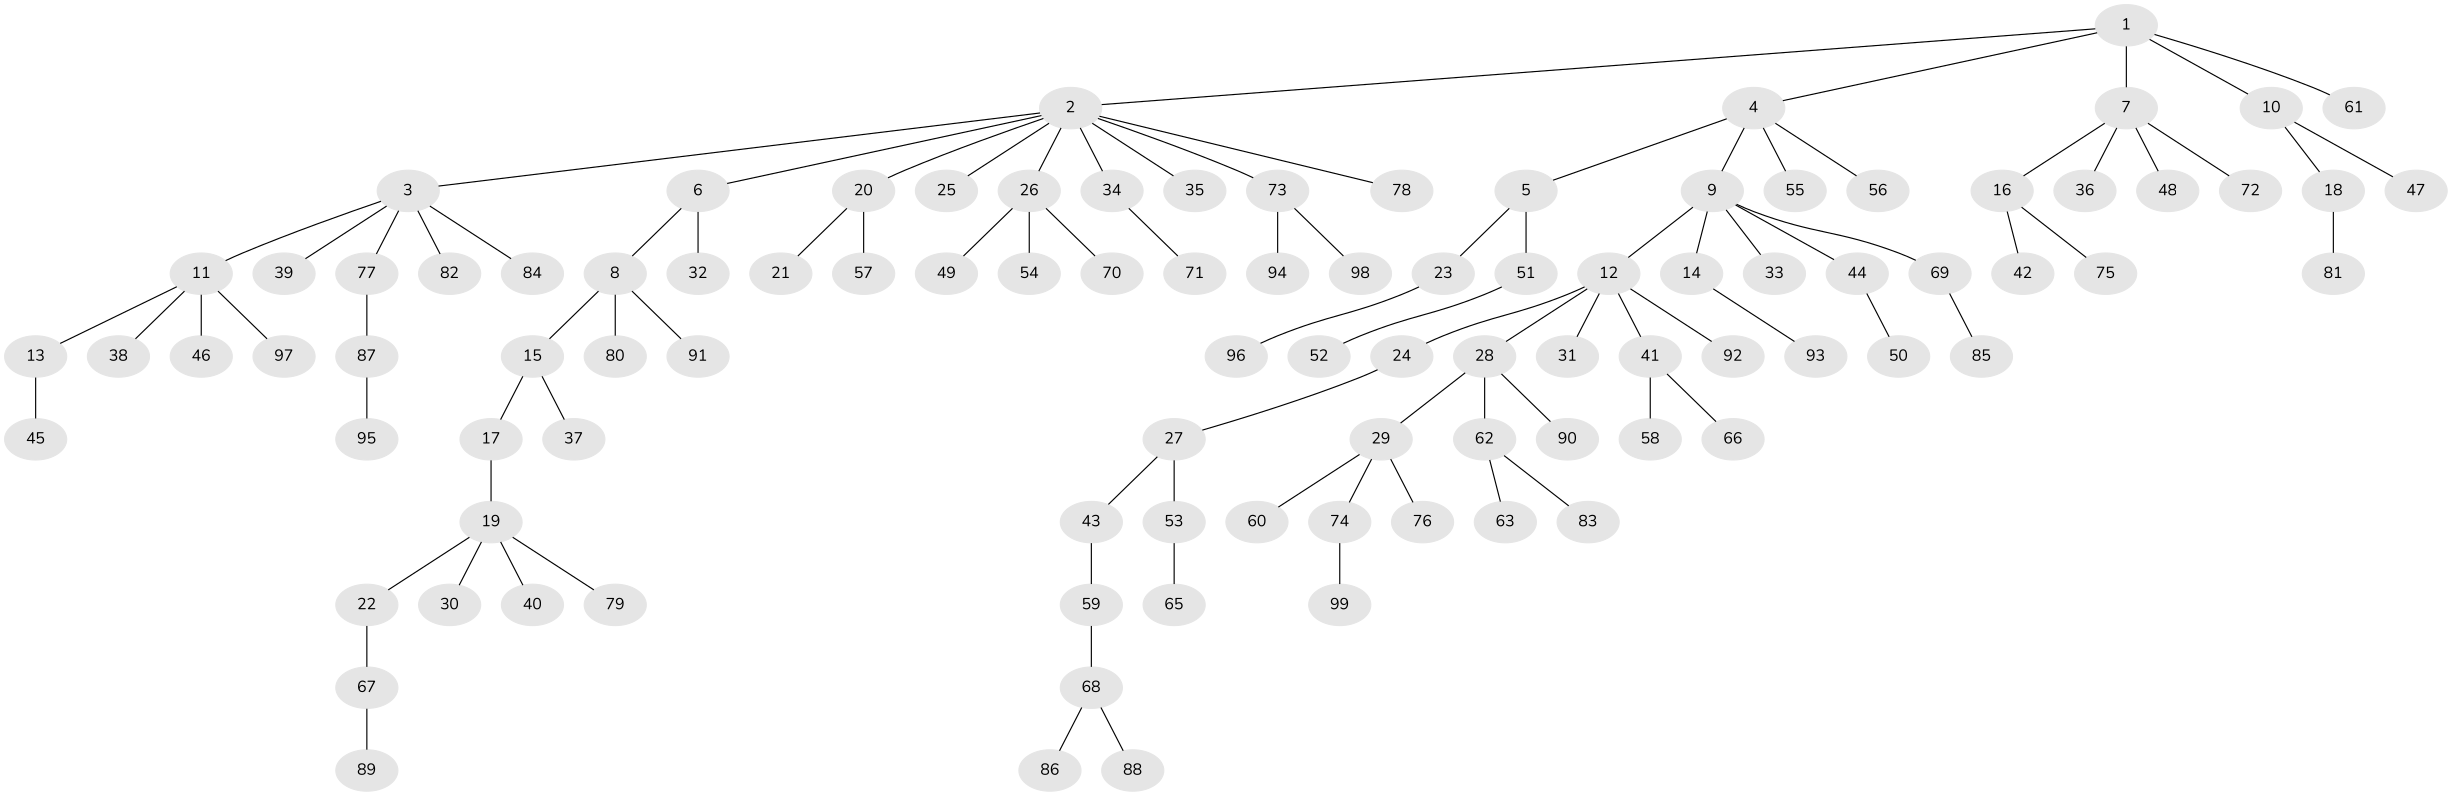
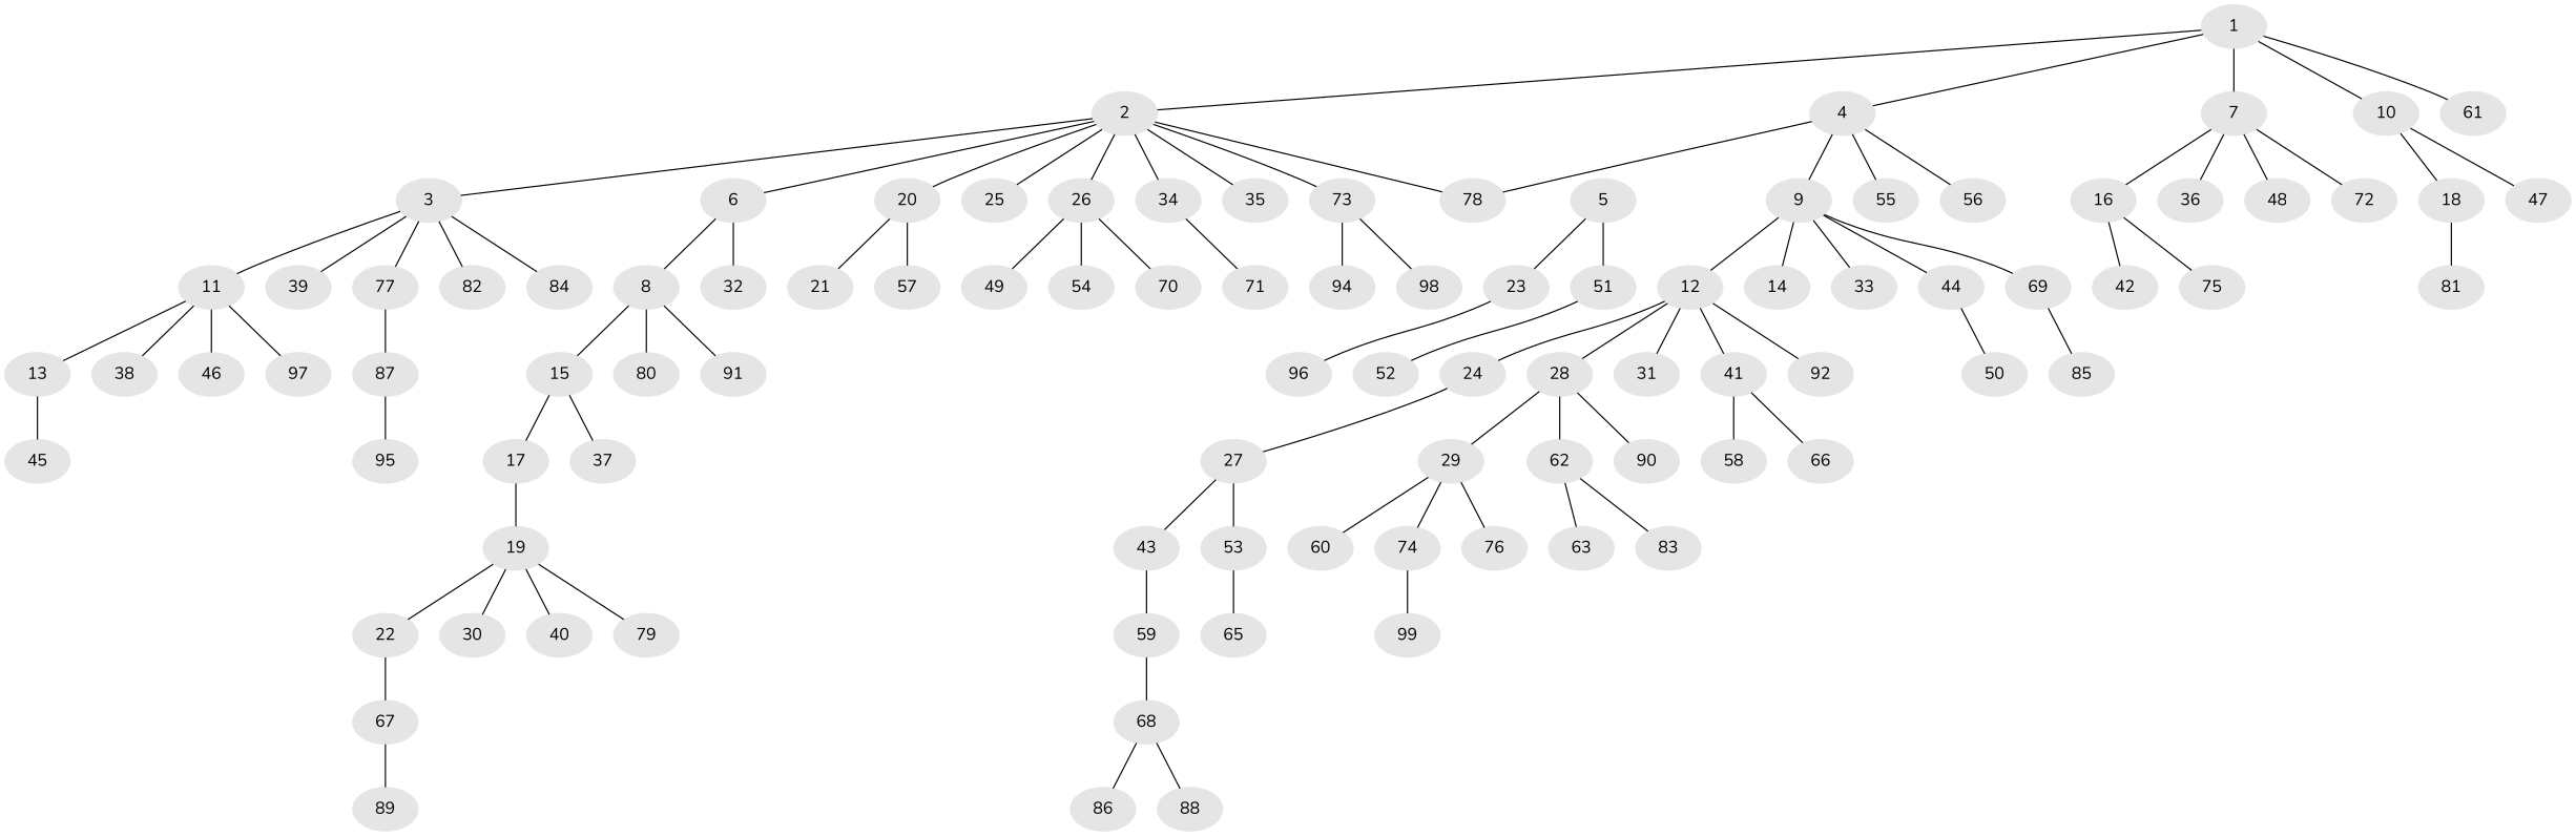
  graph {
    fontname=Nunito
    node [color=gray90 fontname=Nunito style=filled]
    edge [fontname=Nunito]
    1
    2
    4
    7
    10
    61
    3
    6
    20
    25
    26
    34
    35
    73
    78
    5
    9
    55
    56
    16
    36
    48
    72
    18
    47
    11
    39
    77
    82
    84
    8
    32
    21
    57
    49
    54
    70
    71
    94
    98
    13
    38
    46
    97
    87
    23
    51
    12
    14
    33
    44
    69
    96
    52
    15
    80
    91
    42
    75
    17
    37
    24
    28
    31
    41
    92
-   93
    50
    85
    81
    45
    27
    29
    62
    90
    58
    66
    19
    22
    30
    40
    79
    67
    89
    43
    53
    59
    65
    60
    74
    76
    63
    83
    99
    68
    86
    88
    95
    1 -- 2
    1 -- 4
    1 -- 7
    1 -- 10
    1 -- 61
    2 -- 3
    2 -- 6
    2 -- 20
    2 -- 25
    2 -- 26
    2 -- 34
    2 -- 35
    2 -- 73
    2 -- 78
-   4 -- 5
+   4 -- 78
    4 -- 9
    4 -- 55
    4 -- 56
    7 -- 16
    7 -- 36
    7 -- 48
    7 -- 72
    10 -- 18
    10 -- 47
    3 -- 11
    3 -- 39
    3 -- 77
    3 -- 82
    3 -- 84
    6 -- 8
    6 -- 32
    20 -- 21
    20 -- 57
    26 -- 49
    26 -- 54
    26 -- 70
    34 -- 71
    73 -- 94
    73 -- 98
    5 -- 23
    5 -- 51
    9 -- 12
    9 -- 14
    9 -- 33
    9 -- 44
    9 -- 69
    16 -- 42
    16 -- 75
    18 -- 81
    11 -- 13
    11 -- 38
    11 -- 46
    11 -- 97
    77 -- 87
    8 -- 15
    8 -- 80
    8 -- 91
    13 -- 45
    87 -- 95
    23 -- 96
    51 -- 52
    12 -- 24
    12 -- 28
    12 -- 31
    12 -- 41
    12 -- 92
-   14 -- 93
    44 -- 50
    69 -- 85
    15 -- 17
    15 -- 37
    17 -- 19
    24 -- 27
    28 -- 29
    28 -- 62
    28 -- 90
    41 -- 58
    41 -- 66
    27 -- 43
    27 -- 53
    29 -- 60
    29 -- 74
    29 -- 76
    62 -- 63
    62 -- 83
    19 -- 22
    19 -- 30
    19 -- 40
    19 -- 79
    22 -- 67
    67 -- 89
    43 -- 59
    53 -- 65
    59 -- 68
    74 -- 99
    68 -- 86
    68 -- 88
  }
